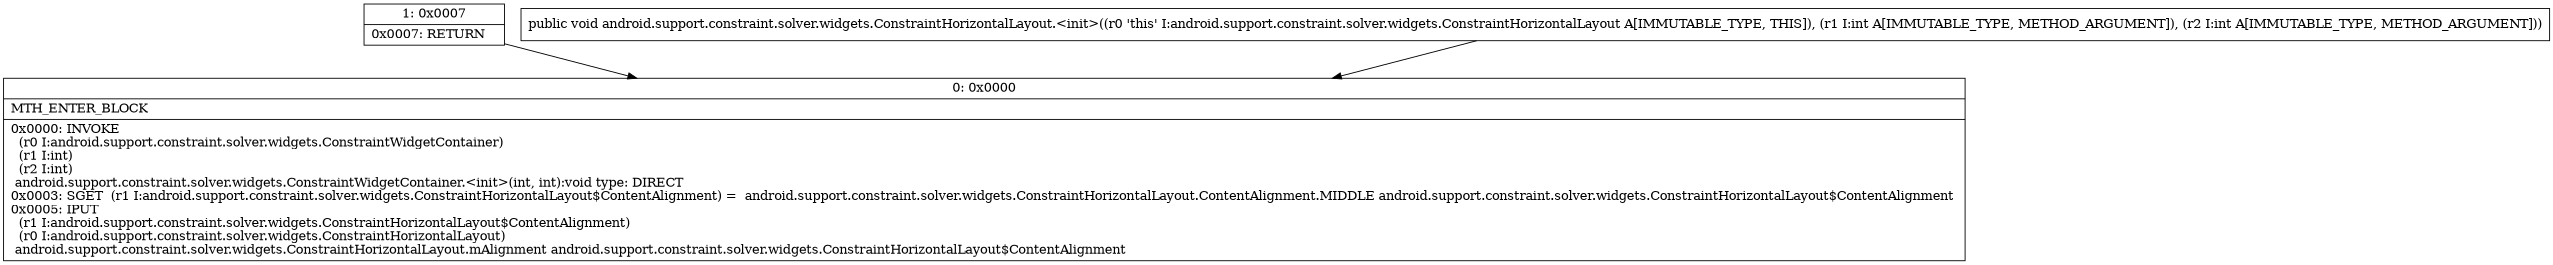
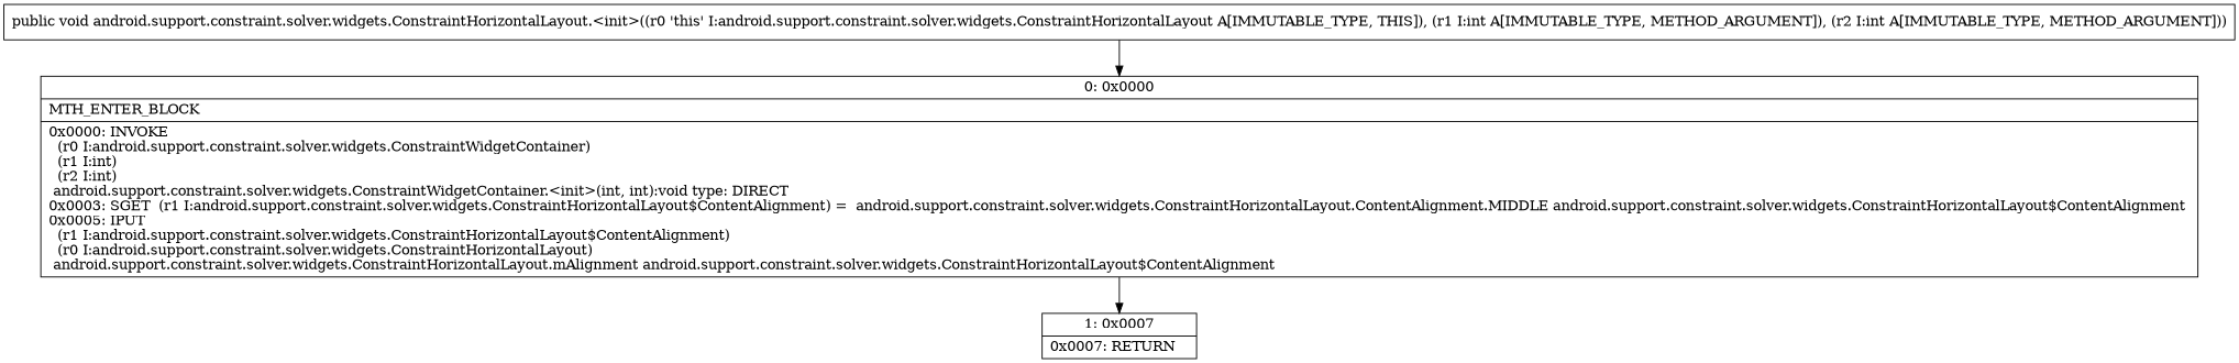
  digraph {
    node [shape=record]
    n1 [label="{0\:\ 0x0000|MTH_ENTER_BLOCK\l|0x0000: INVOKE  \l  (r0 I:android.support.constraint.solver.widgets.ConstraintWidgetContainer)\l  (r1 I:int)\l  (r2 I:int)\l android.support.constraint.solver.widgets.ConstraintWidgetContainer.\<init\>(int, int):void type: DIRECT \l0x0003: SGET  (r1 I:android.support.constraint.solver.widgets.ConstraintHorizontalLayout$ContentAlignment) =  android.support.constraint.solver.widgets.ConstraintHorizontalLayout.ContentAlignment.MIDDLE android.support.constraint.solver.widgets.ConstraintHorizontalLayout$ContentAlignment \l0x0005: IPUT  \l  (r1 I:android.support.constraint.solver.widgets.ConstraintHorizontalLayout$ContentAlignment)\l  (r0 I:android.support.constraint.solver.widgets.ConstraintHorizontalLayout)\l android.support.constraint.solver.widgets.ConstraintHorizontalLayout.mAlignment android.support.constraint.solver.widgets.ConstraintHorizontalLayout$ContentAlignment \l}"]
    n2 [label="{1\:\ 0x0007|0x0007: RETURN   \l}"]
    n3 [label="{public void android.support.constraint.solver.widgets.ConstraintHorizontalLayout.\<init\>((r0 'this' I:android.support.constraint.solver.widgets.ConstraintHorizontalLayout A[IMMUTABLE_TYPE, THIS]), (r1 I:int A[IMMUTABLE_TYPE, METHOD_ARGUMENT]), (r2 I:int A[IMMUTABLE_TYPE, METHOD_ARGUMENT])) }"]
-   n2 -> n1
+   n1 -> n2
    n3 -> n1
  }
